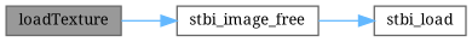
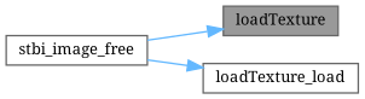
  digraph {
    fontname="Noto Serif"
    rankdir=LR
    node [color=grey40 fillcolor=white fontname="Noto Serif" fontsize=10 shape=box style=filled]
    edge [color=steelblue1 fontname="Noto Serif" fontsize=10 labelfontname=Helvetica labelfontsize=10 style=solid]
    n1 [color=gray40 fillcolor=grey60 fontcolor=black height=0.2 label=loadTexture width=0.4]
    n2 [height=0.2 label=stbi_image_free width=0.4]
-   n3 [height=0.2 label=stbi_load width=0.4]
-   n1 -> n2
+   n3 [height=0.2 label=loadTexture_load width=0.4]
+   n2 -> n1
    n2 -> n3
  }
